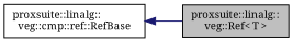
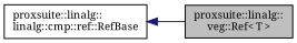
  digraph {
    rankdir=LR
    fontname="Noto Serif"
    node [color=black fontname="Noto Serif" fontsize=10 shape=record]
    n1 [fillcolor=grey75 fontcolor=black height=0.2 label="proxsuite::linalg::\lveg::Ref\< T \>" style=filled width=0.4]
-   n2 [height=0.2 label="proxsuite::linalg::\lveg::cmp::ref::RefBase" width=0.4]
+   n2 [height=0.2 label="proxsuite::linalg::\llinalg::cmp::ref::RefBase" width=0.4]
    n2 -> n1 [color=midnightblue dir=back fontname="Noto Serif" fontsize=10 labelfontname=Helvetica labelfontsize=10 style=solid]
  }
